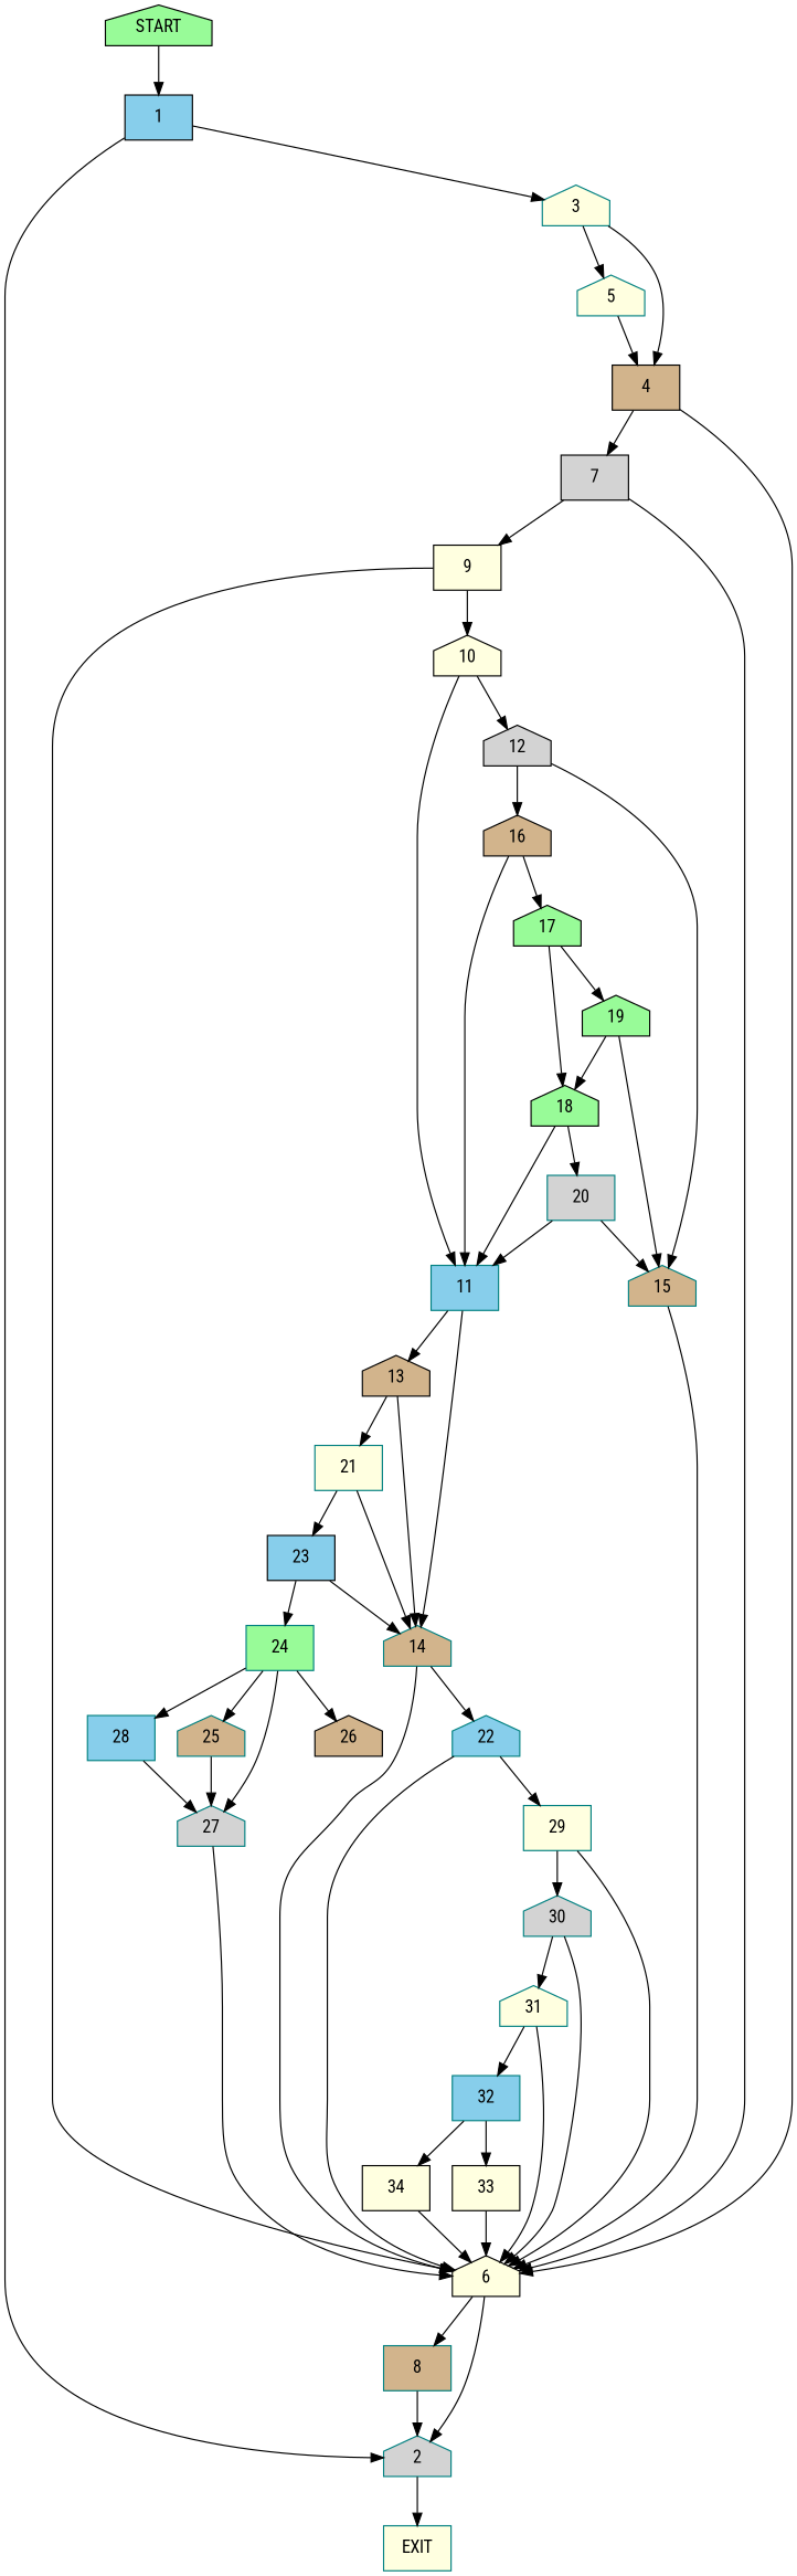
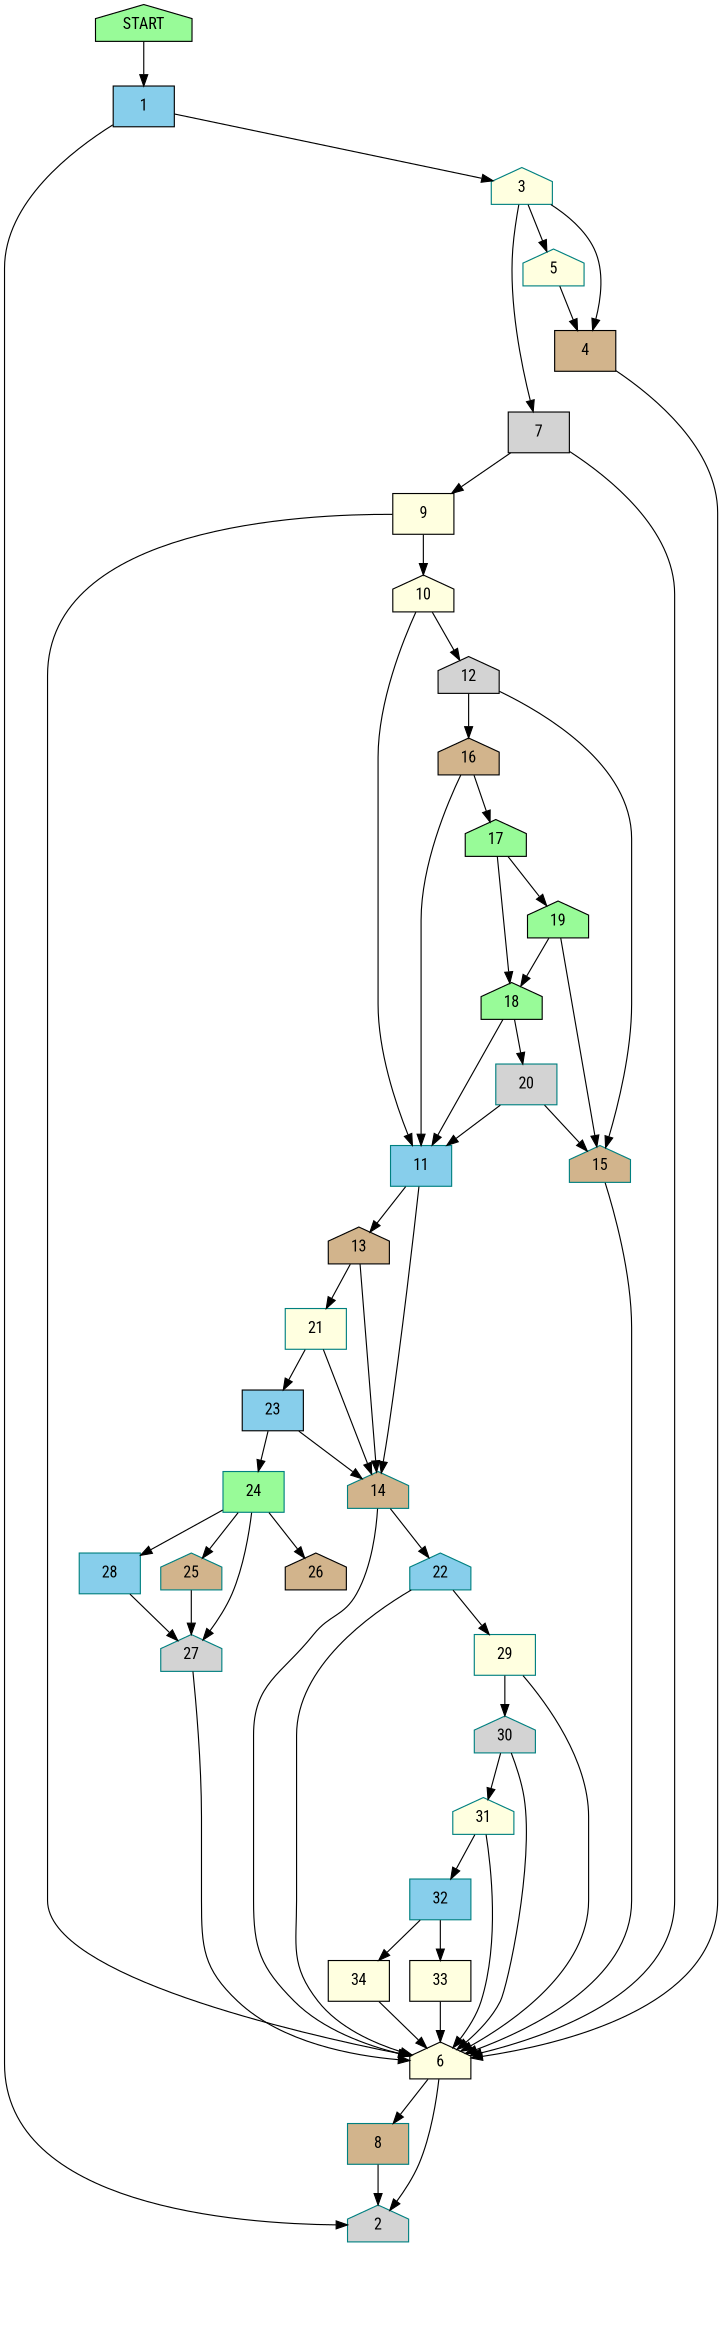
  digraph {
    fontname="Roboto Condensed"
    node [color=teal fillcolor=lightyellow fontname="Roboto Condensed" shape=house style=filled]
    edge [fontname="Roboto Condensed"]
    n1 [color=black fillcolor=palegreen label=START]
    1 [color=black fillcolor=skyblue shape=box]
    2 [fillcolor=lightgrey]
    3
-   n5 [label=EXIT shape=box]
    4 [color=black fillcolor=tan shape=box]
    5
    6 [color=black]
    7 [color=black fillcolor=lightgrey shape=box]
    8 [fillcolor=tan shape=box]
    9 [color=black shape=box]
    10 [color=black]
    11 [fillcolor=skyblue shape=box]
    12 [color=black fillcolor=lightgrey]
    13 [color=black fillcolor=tan]
    14 [fillcolor=tan]
    15 [fillcolor=tan]
    16 [color=black fillcolor=tan]
    21 [shape=box]
    22 [fillcolor=skyblue]
    17 [color=black fillcolor=palegreen]
    23 [color=black fillcolor=skyblue shape=box]
    29 [shape=box]
    18 [color=black fillcolor=palegreen]
    19 [color=black fillcolor=palegreen]
    20 [fillcolor=lightgrey shape=box]
    24 [fillcolor=palegreen shape=box]
    30 [fillcolor=lightgrey]
    25 [fillcolor=tan]
    26 [color=black fillcolor=tan]
    27 [fillcolor=lightgrey]
    28 [fillcolor=skyblue shape=box]
    31
    32 [fillcolor=skyblue shape=box]
    33 [color=black shape=box]
    34 [color=black shape=box]
    n1 -> 1
    1 -> 2
    1 -> 3
-   2 -> n5
    3 -> 4
    3 -> 5
    4 -> 6
-   4 -> 7
+   3 -> 7
    5 -> 4
    6 -> 2
    6 -> 8
    7 -> 6
    7 -> 9
    8 -> 2
    9 -> 6
    9 -> 10
    10 -> 11
    10 -> 12
    11 -> 13
    11 -> 14
    12 -> 15
    12 -> 16
    13 -> 14
    13 -> 21
    14 -> 6
    14 -> 22
    15 -> 6
    16 -> 11
    16 -> 17
    21 -> 14
    21 -> 23
    22 -> 6
    22 -> 29
    17 -> 18
    17 -> 19
    23 -> 14
    23 -> 24
    29 -> 6
    29 -> 30
    18 -> 11
    18 -> 20
    19 -> 15
    19 -> 18
    20 -> 11
    20 -> 15
    24 -> 25
    24 -> 26
    24 -> 27
    24 -> 28
    30 -> 6
    30 -> 31
    25 -> 27
    27 -> 6
    28 -> 27
    31 -> 6
    31 -> 32
    32 -> 33
    32 -> 34
    33 -> 6
    34 -> 6
  }
